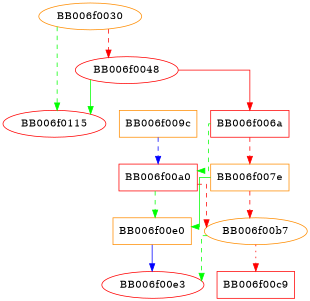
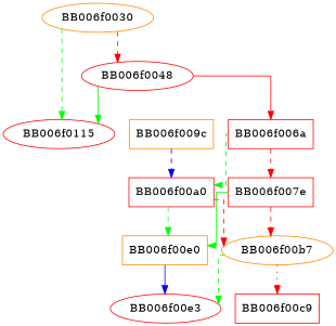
  digraph {
    splines=ortho
    node [color=red shape=box]
    edge [color=green style=dashed]
    BB006f0030 [color=darkorange shape=ellipse]
    BB006f0115 [shape=ellipse]
    BB006f0048 [shape=ellipse]
    BB006f006a
    BB006f00a0
-   BB006f007e [color=darkorange]
+   BB006f007e
    BB006f00e0 [color=darkorange]
    BB006f00b7 [color=darkorange shape=ellipse]
    BB006f00e3 [shape=ellipse]
    BB006f00c9
    BB006f009c [color=darkorange]
    BB006f0030 -> BB006f0115
    BB006f0030 -> BB006f0048 [color=red]
    BB006f0048 -> BB006f0115 [style=solid]
    BB006f0048 -> BB006f006a [color=red style=solid]
    BB006f006a -> BB006f00a0
    BB006f006a -> BB006f007e [color=red]
    BB006f00a0 -> BB006f00e0
    BB006f00a0 -> BB006f00b7 [color=red]
    BB006f007e -> BB006f00e0 [style=solid]
    BB006f007e -> BB006f00b7 [color=red]
    BB006f00e0 -> BB006f00e3 [color=blue style=solid]
    BB006f00b7 -> BB006f00e3
    BB006f00b7 -> BB006f00c9 [color=red style=dotted]
    BB006f009c -> BB006f00a0 [color=blue]
  }
